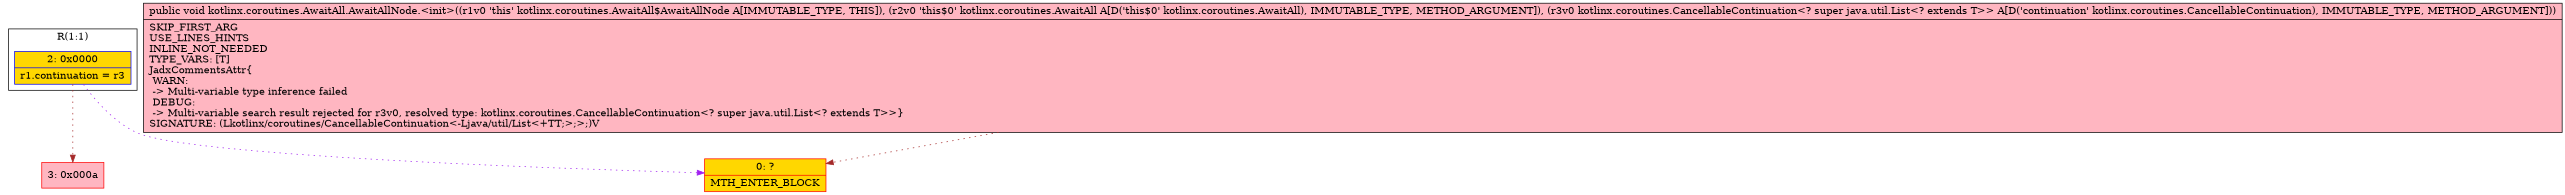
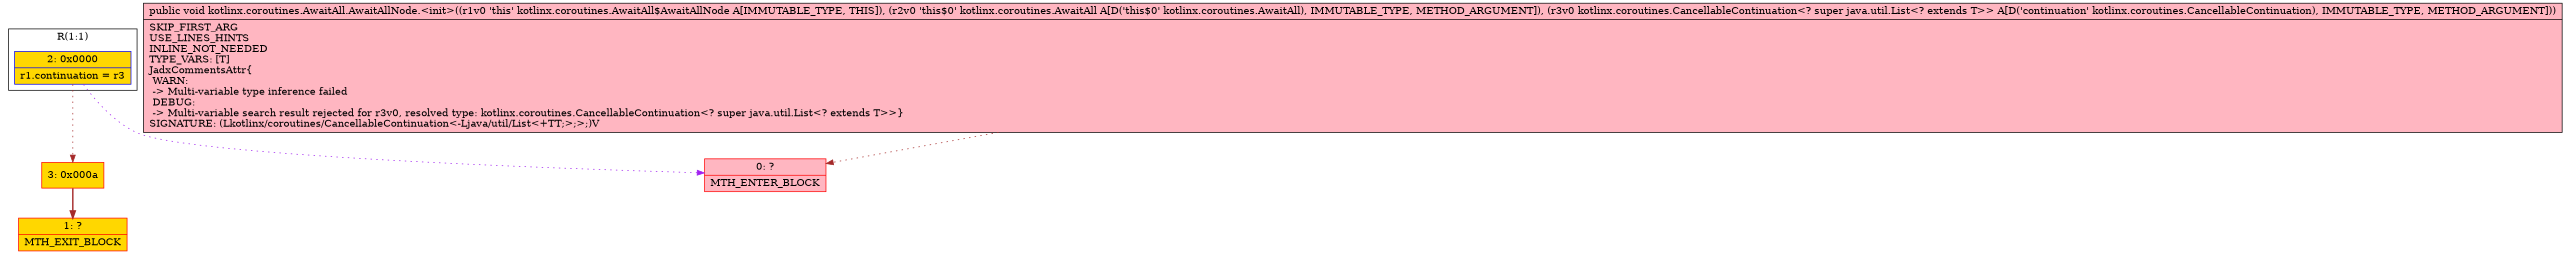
  digraph {
    node [color=red fillcolor=lightpink shape=record style=filled]
    edge [color=brown style=dotted]
    n1 [color=blue fillcolor=gold label="{2\:\ 0x0000|r1.continuation = r3\l}"]
-   n2 [label="{3\:\ 0x000a}"]
-   n3 [fillcolor=gold label="{0\:\ ?|MTH_ENTER_BLOCK\l}"]
+   n2 [fillcolor=gold label="{3\:\ 0x000a}"]
+   n3 [label="{0\:\ ?|MTH_ENTER_BLOCK\l}"]
+   n4 [fillcolor=gold label="{1\:\ ?|MTH_EXIT_BLOCK\l}"]
    n5 [label="{public void kotlinx.coroutines.AwaitAll.AwaitAllNode.\<init\>((r1v0 'this' kotlinx.coroutines.AwaitAll$AwaitAllNode A[IMMUTABLE_TYPE, THIS]), (r2v0 'this$0' kotlinx.coroutines.AwaitAll A[D('this$0' kotlinx.coroutines.AwaitAll), IMMUTABLE_TYPE, METHOD_ARGUMENT]), (r3v0 kotlinx.coroutines.CancellableContinuation\<? super java.util.List\<? extends T\>\> A[D('continuation' kotlinx.coroutines.CancellableContinuation), IMMUTABLE_TYPE, METHOD_ARGUMENT]))  | SKIP_FIRST_ARG\lUSE_LINES_HINTS\lINLINE_NOT_NEEDED\lTYPE_VARS: [T]\lJadxCommentsAttr\{\l WARN: \l \-\> Multi\-variable type inference failed\l DEBUG: \l \-\> Multi\-variable search result rejected for r3v0, resolved type: kotlinx.coroutines.CancellableContinuation\<? super java.util.List\<? extends T\>\>\}\lSIGNATURE: (Lkotlinx\/coroutines\/CancellableContinuation\<\-Ljava\/util\/List\<+TT;\>;\>;)V\l}" color=""]
    subgraph cluster_1 {
      label="R(1:1)"
      n1
    }
    n1 -> n2
    n1 -> n3 [color=purple]
+   n2 -> n4 [style=bold]
    n5 -> n3
  }
